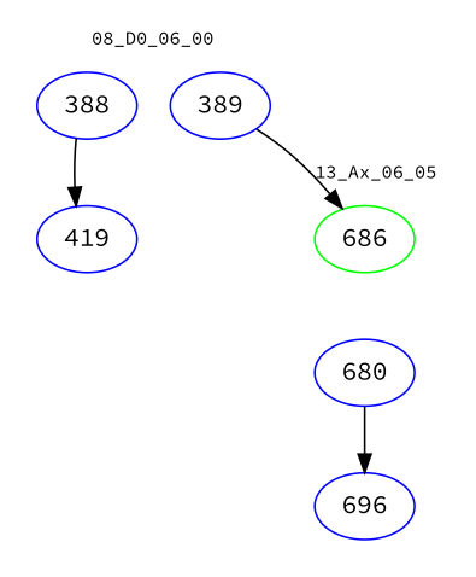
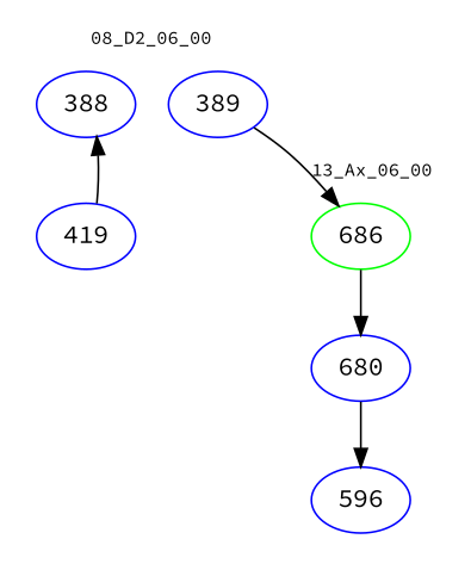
  digraph {
    fontname="Source Code Pro"
    node [color=blue fontname="Source Code Pro"]
    edge [color=black fontname="Source Code Pro"]
    n1 [color=green label=686]
    n2 [label=680]
-   n3 [label=696]
+   n3 [label=596]
    n4 [label=389]
    n5 [label=388]
    n6 [label=419]
    subgraph cluster_1 {
      color=white
      fontsize=10
-     label="13_Ax_06_05"
+     label="13_Ax_06_00"
      n1
      n2
      n3
    }
    subgraph cluster_2 {
      color=white
      fontsize=10
-     label="08_D0_06_00"
+     label="08_D2_06_00"
      n4
      n5
      n6
    }
+   n1 -> n2
    n2 -> n3
    n4 -> n1
-   n5 -> n6
+   n6 -> n5
  }
